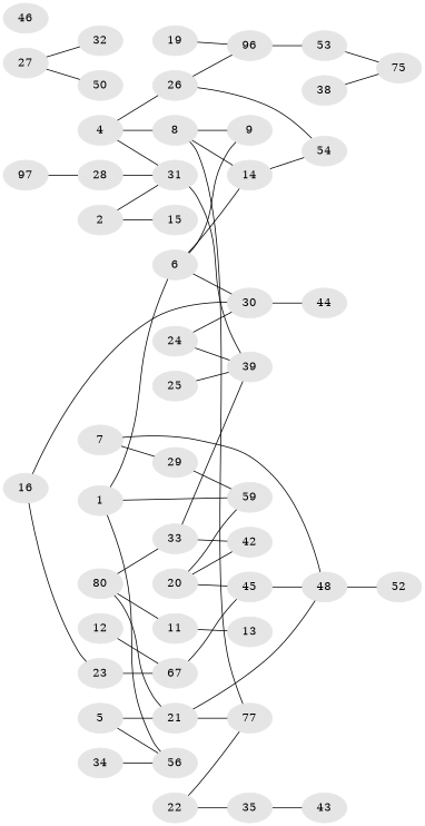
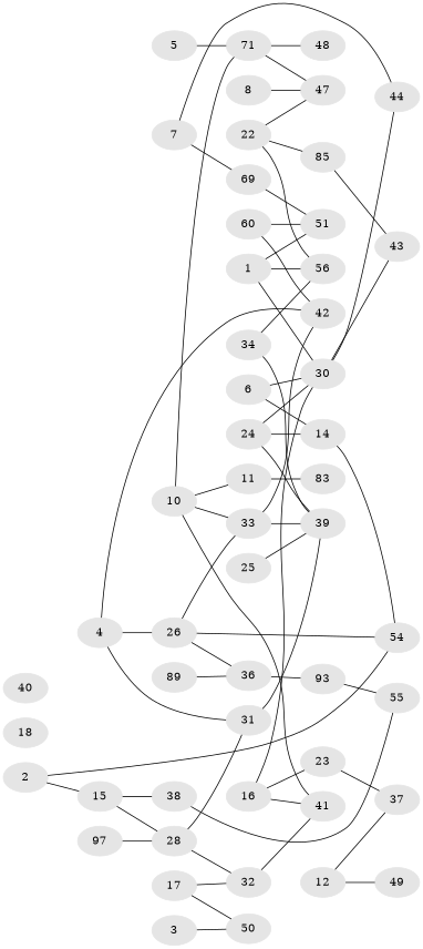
  graph {
    rankdir=LR
    node [color=gray90 style=filled]
    1
    6
-   51 [label=59]
+   51
    56
-   9
    14
    30
    32
+   41
    2
    15
    54
    28
    38
+   3
    50
    4
    26
    31
    42
    33
-   36 [label=96]
+   36
    39
    5
-   21
+   21 [label=71]
    48
-   47 [label=77]
+   47
    43
    44
    7
-   29
-   52
+   29 [label=69]
    8
-   10 [label=80]
+   10
    11
-   13
+   13 [label=83]
    12
-   37 [label=67]
-   45
-   55 [label=75]
+   37
+   49
+   55
    16
    23
    n44 [label=97]
-   19
-   53
-   20
+   18
+   19 [label=89]
+   53 [label=93]
+   20 [label=60]
    22
-   35
+   35 [label=85]
    24
    25
-   27
+   27 [label=17]
    34
-   46
-   1 -- 6
+   40
+   1 -- 30
    1 -- 51
    1 -- 56
-   6 -- 9
    6 -- 14
    6 -- 30
    14 -- 54
+   30 -- 43
    30 -- 44
+   32 -- 41
    2 -- 15
-   2 -- 31
+   2 -- 54
+   15 -- 28
+   15 -- 38
+   28 -- 32
    28 -- 31
    38 -- 55
+   3 -- 50
    4 -- 26
    4 -- 31
-   4 -- 8
+   4 -- 42
    26 -- 54
+   26 -- 33
    26 -- 36
    31 -- 39
    33 -- 42
    33 -- 39
    36 -- 53
-   5 -- 56
+   22 -- 56
    5 -- 21
    21 -- 48
    21 -- 47
-   48 -- 52
-   7 -- 48
+   7 -- 44
    7 -- 29
    29 -- 51
-   8 -- 9
-   8 -- 14
+   24 -- 14
    8 -- 47
+   10 -- 41
    10 -- 33
    10 -- 21
    10 -- 11
    11 -- 13
    12 -- 37
-   37 -- 45
-   45 -- 48
+   12 -- 49
    16 -- 30
+   16 -- 41
    16 -- 23
    23 -- 37
    n44 -- 28
    19 -- 36
    53 -- 55
    20 -- 51
    20 -- 42
-   20 -- 45
    22 -- 47
    22 -- 35
    35 -- 43
    24 -- 30
    24 -- 39
    25 -- 39
    27 -- 32
    27 -- 50
    34 -- 56
+   34 -- 39
  }
